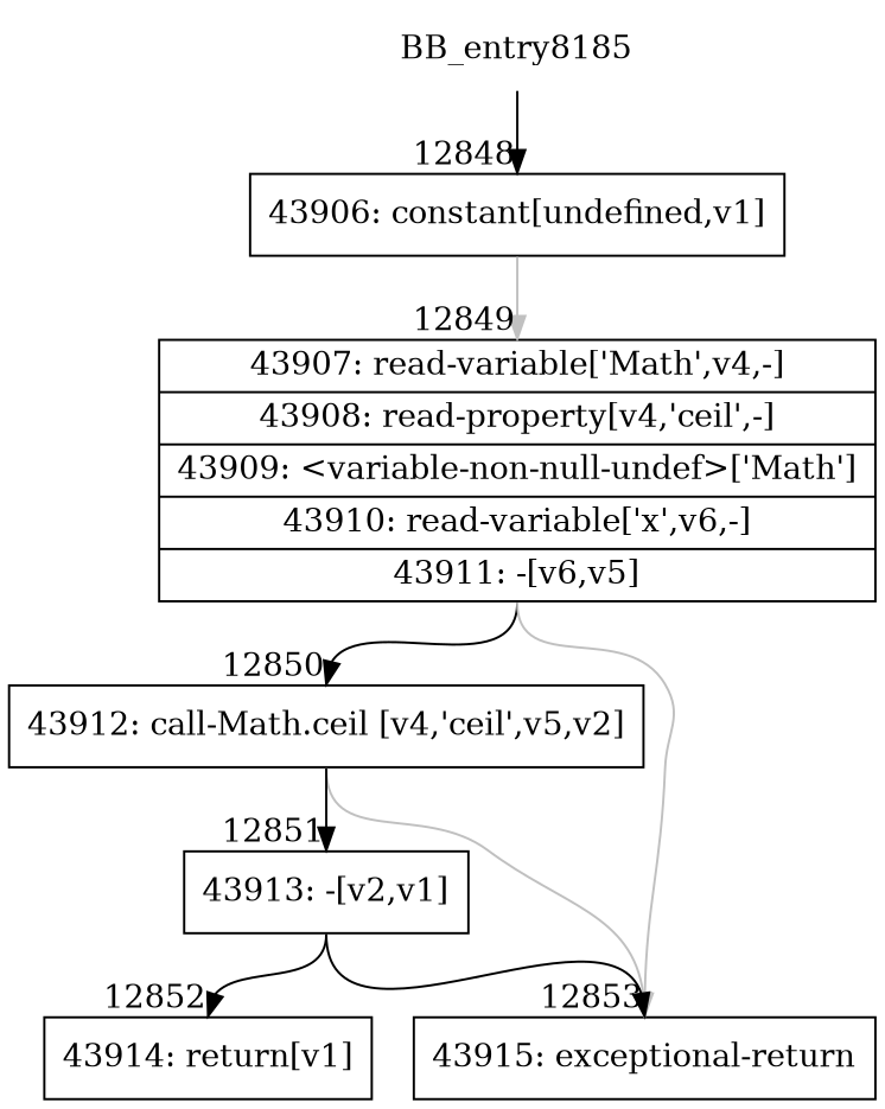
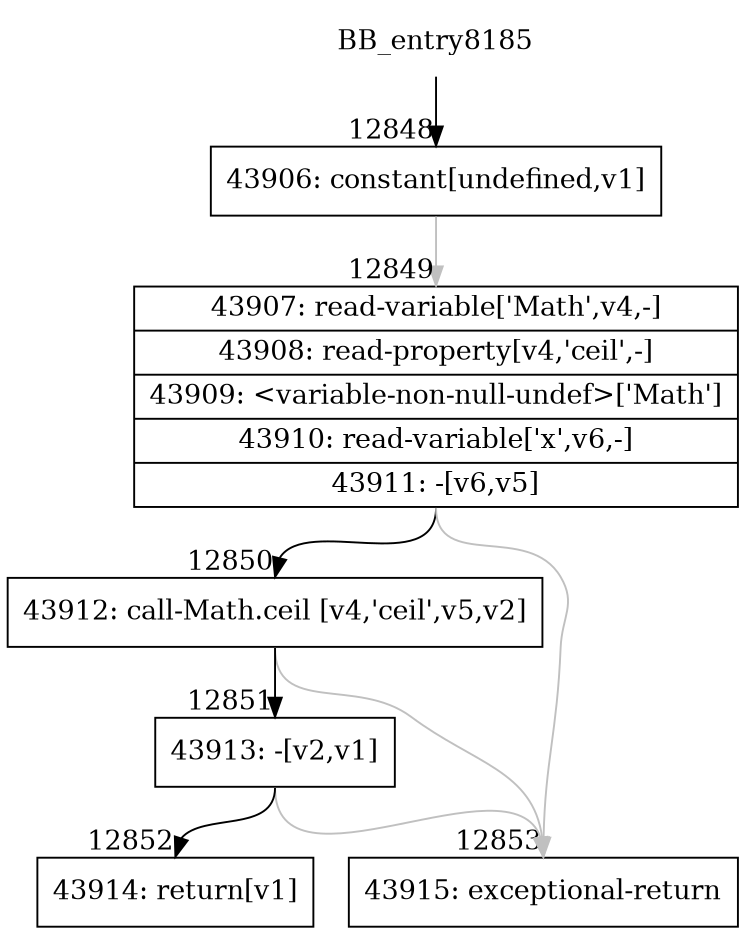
  digraph {
    rankdir=TD
    node [shape=record]
    edge [headport=n tailport=s]
    n1 [label=BB_entry8185 shape=none]
    n2 [label="{43906: constant[undefined,v1]}"]
    n3 [label="{43907: read-variable['Math',v4,-]|43908: read-property[v4,'ceil',-]|43909: \<variable-non-null-undef\>['Math']|43910: read-variable['x',v6,-]|43911: -[v6,v5]}"]
    n4 [label="{43912: call-Math.ceil [v4,'ceil',v5,v2]}"]
    n5 [label="{43915: exceptional-return}"]
    n6 [label="{43913: -[v2,v1]}"]
    n7 [label="{43914: return[v1]}"]
    n1 -> n2 [headlabel="    12848"]
    n2 -> n3 [color=gray headlabel="      12849"]
    n3 -> n4 [headlabel="      12850"]
    n3 -> n5 [color=gray headlabel="      12853"]
    n4 -> n5 [color=gray]
    n4 -> n6 [headlabel="      12851"]
-   n6 -> n5 [color=black]
+   n6 -> n5 [color=gray]
    n6 -> n7 [headlabel="      12852"]
  }
